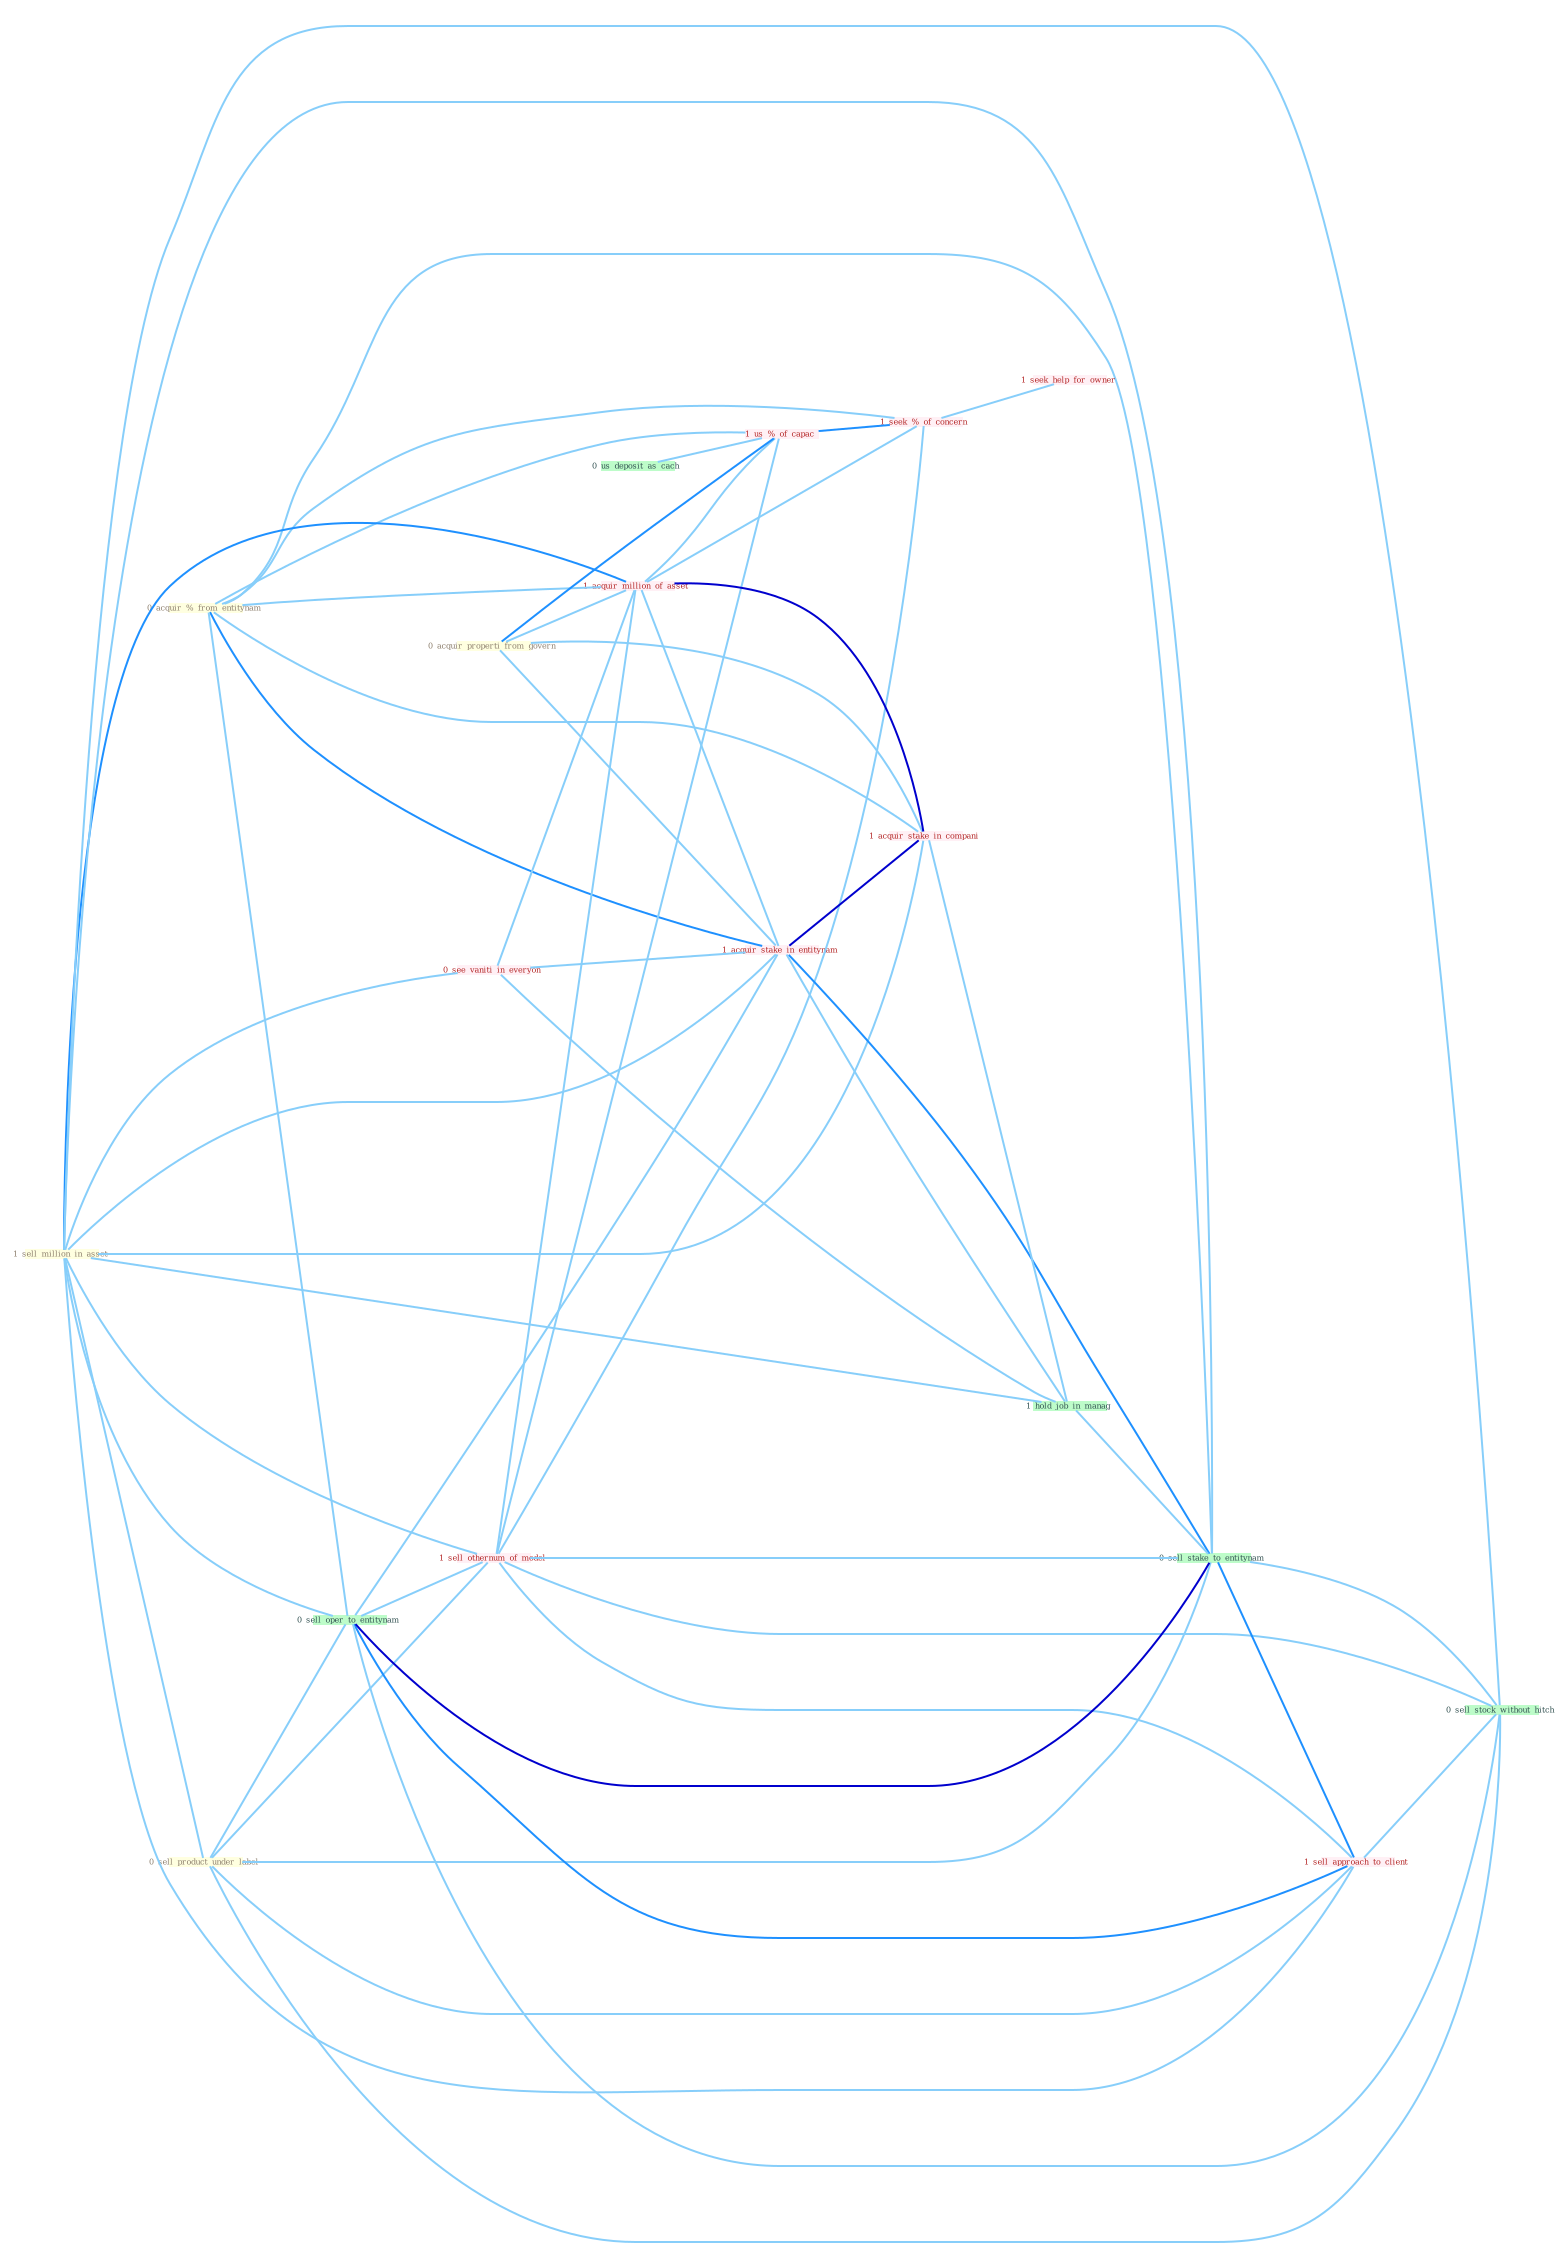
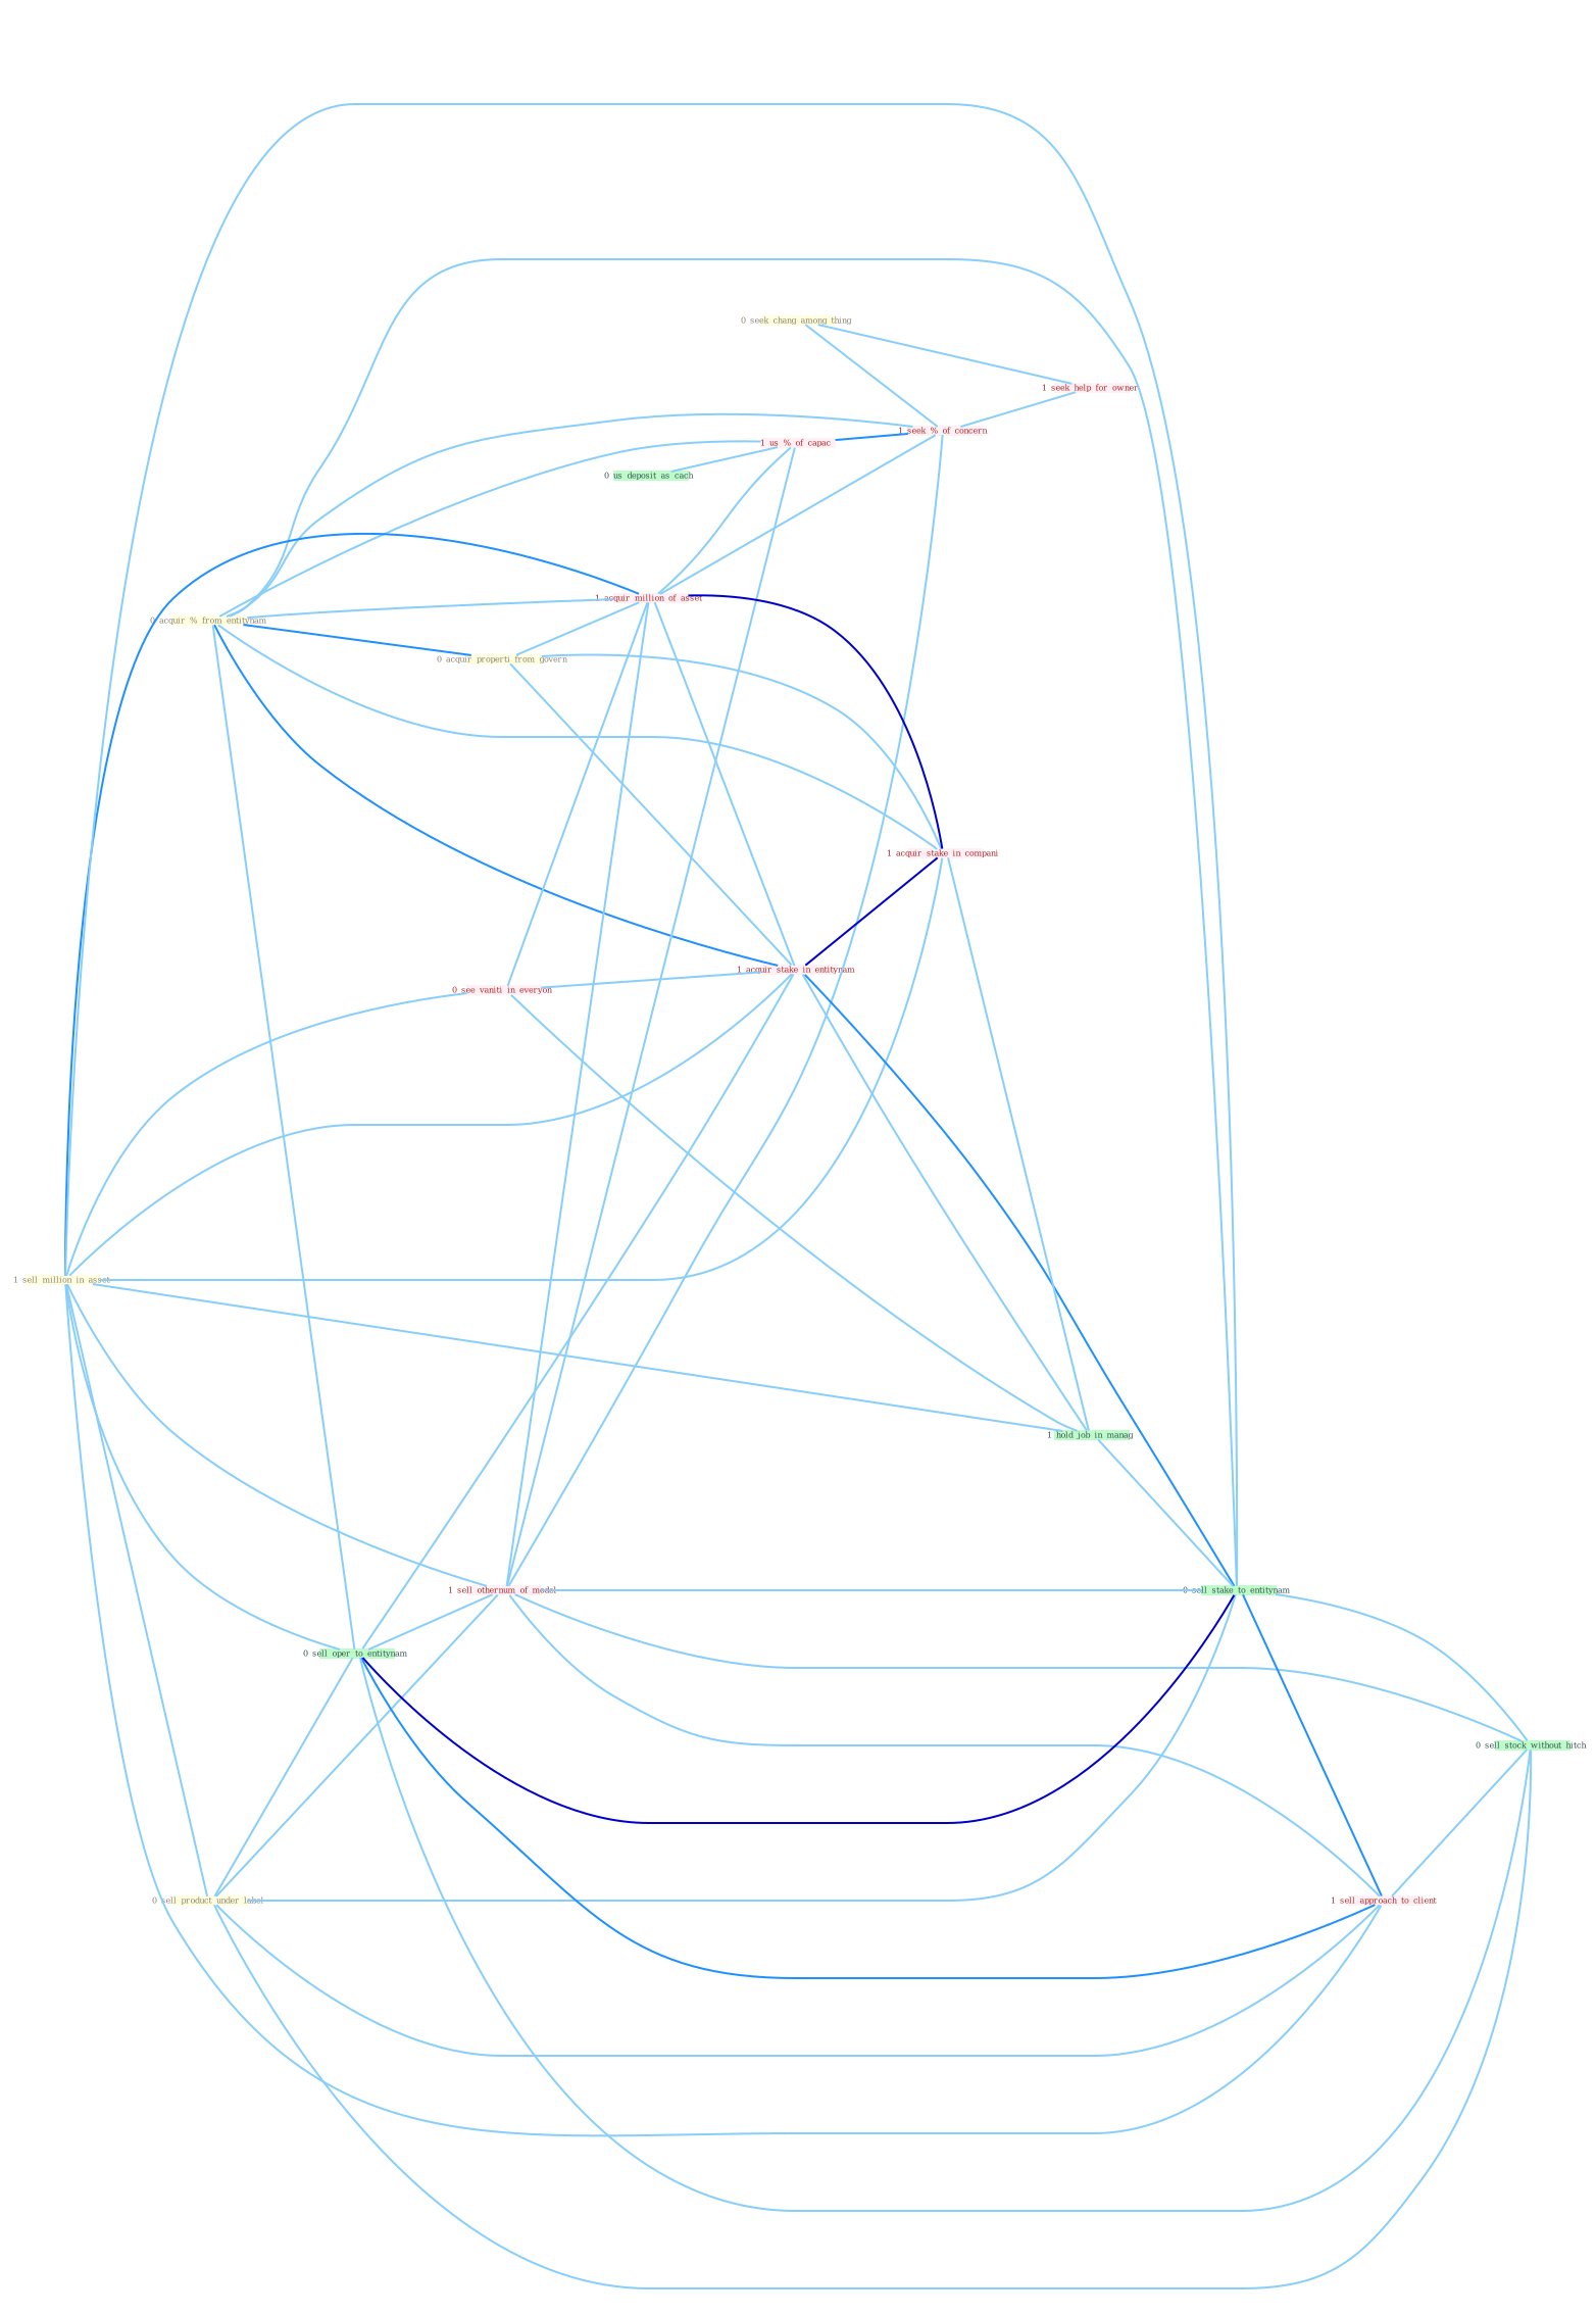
  graph {
    rankdir=LR
    node [color="#fff0f5" fixedsize=true fontcolor="#b22222" fontsize=4 shape=polygon style=filled]
    edge [color="#87cefa" w=1]
+   "0_seek_chang_among_thing " [color="#ffffe0" fontcolor="#8b7d6b" height=.06 width=.5]
    "0_acquir_%_from_entitynam " [color="#ffffe0" fontcolor="#8b7d6b" height=.06 width=.5]
    "1_sell_million_in_asset " [color="#ffffe0" fontcolor="#8b7d6b" height=.06 width=.5]
    "0_acquir_properti_from_govern " [color="#ffffe0" fontcolor="#8b7d6b" height=.06 width=.5]
    "0_sell_product_under_label " [color="#ffffe0" fontcolor="#8b7d6b" height=.06 width=.5]
    "1_sell_othernum_of_model " [height=.06 width=.5]
    "0_see_vaniti_in_everyon " [height=.06 width=.5]
    "1_acquir_million_of_asset " [height=.06 width=.5]
    "1_acquir_stake_in_entitynam " [height=.06 width=.5]
    "1_acquir_stake_in_compani " [height=.06 width=.5]
    "1_us_%_of_capac " [height=.06 width=.5]
    "1_sell_approach_to_client " [height=.06 width=.5]
    "1_seek_%_of_concern " [height=.06 width=.5]
    "1_seek_help_for_owner " [height=.06 width=.5]
    "0_sell_oper_to_entitynam " [color="#BDFCC9" fontcolor="#2f4f4f" height=.06 width=.5]
    "0_sell_stake_to_entitynam " [color="#BDFCC9" fontcolor="#2f4f4f" height=.06 width=.5]
    "1_hold_job_in_manag " [color="#BDFCC9" fontcolor="#2f4f4f" height=.06 width=.5]
    "0_sell_stock_without_hitch " [color="#BDFCC9" fontcolor="#2f4f4f" height=.06 width=.5]
    "0_us_deposit_as_cach " [color="#BDFCC9" fontcolor="#2f4f4f" height=.06 width=.5]
    subgraph sub_1 {
+     "0_seek_chang_among_thing "
      "0_acquir_%_from_entitynam "
      "1_sell_million_in_asset "
      "0_acquir_properti_from_govern "
      "0_sell_product_under_label "
    }
    subgraph sub_2 {
      "1_sell_othernum_of_model "
      "0_see_vaniti_in_everyon "
      "1_acquir_million_of_asset "
      "1_acquir_stake_in_entitynam "
      "1_acquir_stake_in_compani "
      "1_us_%_of_capac "
      "1_sell_approach_to_client "
      "1_seek_%_of_concern "
      "1_seek_help_for_owner "
    }
-   "1_us_%_of_capac " -- "0_acquir_properti_from_govern " [color="#1e90ff" w=2]
+   "0_seek_chang_among_thing " -- "1_seek_%_of_concern "
+   "0_seek_chang_among_thing " -- "1_seek_help_for_owner "
+   "0_acquir_%_from_entitynam " -- "0_acquir_properti_from_govern " [color="#1e90ff" w=2]
    "0_acquir_%_from_entitynam " -- "1_acquir_million_of_asset "
    "0_acquir_%_from_entitynam " -- "1_acquir_stake_in_entitynam " [color="#1e90ff" w=2]
    "0_acquir_%_from_entitynam " -- "1_acquir_stake_in_compani "
    "0_acquir_%_from_entitynam " -- "1_us_%_of_capac "
    "0_acquir_%_from_entitynam " -- "1_seek_%_of_concern "
    "0_acquir_%_from_entitynam " -- "0_sell_oper_to_entitynam "
    "0_acquir_%_from_entitynam " -- "0_sell_stake_to_entitynam "
    "1_sell_million_in_asset " -- "0_sell_product_under_label "
    "1_sell_million_in_asset " -- "1_sell_othernum_of_model "
    "1_sell_million_in_asset " -- "0_see_vaniti_in_everyon "
    "1_sell_million_in_asset " -- "1_acquir_million_of_asset " [color="#1e90ff" w=2]
    "1_sell_million_in_asset " -- "1_acquir_stake_in_entitynam "
    "1_sell_million_in_asset " -- "1_acquir_stake_in_compani "
    "1_sell_million_in_asset " -- "1_sell_approach_to_client "
    "1_sell_million_in_asset " -- "0_sell_oper_to_entitynam "
    "1_sell_million_in_asset " -- "0_sell_stake_to_entitynam "
    "1_sell_million_in_asset " -- "1_hold_job_in_manag "
-   "1_sell_million_in_asset " -- "0_sell_stock_without_hitch "
    "0_acquir_properti_from_govern " -- "1_acquir_million_of_asset "
    "0_acquir_properti_from_govern " -- "1_acquir_stake_in_entitynam "
    "0_acquir_properti_from_govern " -- "1_acquir_stake_in_compani "
    "0_sell_product_under_label " -- "1_sell_othernum_of_model "
    "0_sell_product_under_label " -- "1_sell_approach_to_client "
    "0_sell_product_under_label " -- "0_sell_oper_to_entitynam "
    "0_sell_product_under_label " -- "0_sell_stake_to_entitynam "
    "0_sell_product_under_label " -- "0_sell_stock_without_hitch "
    "1_sell_othernum_of_model " -- "1_acquir_million_of_asset "
    "1_sell_othernum_of_model " -- "1_us_%_of_capac "
    "1_sell_othernum_of_model " -- "1_sell_approach_to_client "
    "1_sell_othernum_of_model " -- "1_seek_%_of_concern "
    "1_sell_othernum_of_model " -- "0_sell_stake_to_entitynam "
    "1_sell_othernum_of_model " -- "0_sell_stock_without_hitch "
    "0_see_vaniti_in_everyon " -- "1_acquir_million_of_asset "
    "0_see_vaniti_in_everyon " -- "1_acquir_stake_in_entitynam "
    "0_see_vaniti_in_everyon " -- "1_hold_job_in_manag "
    "1_acquir_million_of_asset " -- "1_acquir_stake_in_entitynam "
    "1_acquir_million_of_asset " -- "1_acquir_stake_in_compani " [color="#0000cd"]
    "1_acquir_million_of_asset " -- "1_us_%_of_capac "
    "1_acquir_million_of_asset " -- "1_seek_%_of_concern "
    "1_acquir_stake_in_entitynam " -- "1_acquir_stake_in_compani " [color="#0000cd" w=3]
    "1_acquir_stake_in_entitynam " -- "0_sell_stake_to_entitynam " [color="#1e90ff" w=2]
    "1_acquir_stake_in_entitynam " -- "1_hold_job_in_manag "
    "1_acquir_stake_in_compani " -- "1_hold_job_in_manag "
    "1_us_%_of_capac " -- "1_seek_%_of_concern " [color="#1e90ff" w=2]
    "1_sell_approach_to_client " -- "0_sell_stock_without_hitch "
    "1_seek_%_of_concern " -- "1_seek_help_for_owner "
    "0_sell_oper_to_entitynam " -- "1_sell_othernum_of_model "
    "0_sell_oper_to_entitynam " -- "1_acquir_stake_in_entitynam "
    "0_sell_oper_to_entitynam " -- "1_sell_approach_to_client " [color="#1e90ff" w=2]
    "0_sell_oper_to_entitynam " -- "0_sell_stake_to_entitynam " [color="#0000cd" w=3]
    "0_sell_oper_to_entitynam " -- "0_sell_stock_without_hitch "
    "0_sell_stake_to_entitynam " -- "1_sell_approach_to_client " [color="#1e90ff" w=2]
    "0_sell_stake_to_entitynam " -- "0_sell_stock_without_hitch "
    "1_hold_job_in_manag " -- "0_sell_stake_to_entitynam "
    "0_us_deposit_as_cach " -- "1_us_%_of_capac "
  }
